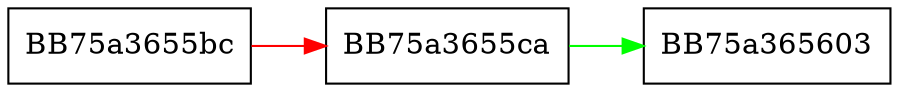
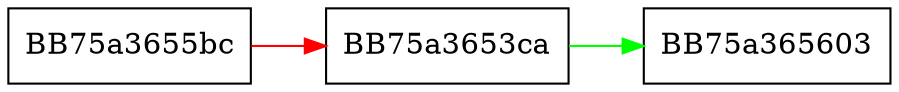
  digraph {
    rankdir=LR
    splines=ortho
    node [shape=box]
    BB75a3655bc
-   BB75a3655ca
+   BB75a3655ca [label=BB75a3653ca]
    BB75a365603
    BB75a3655bc -> BB75a3655ca [color=red]
    BB75a3655ca -> BB75a365603 [color=green]
  }
